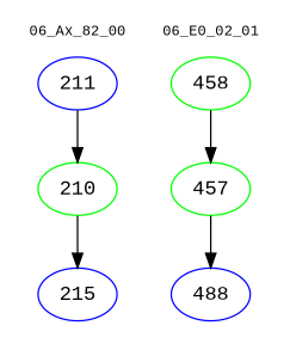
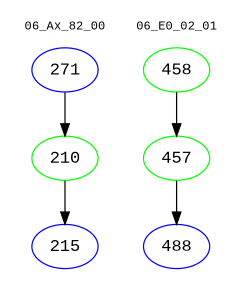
  digraph {
    fontname="Liberation Mono"
    node [color=blue fontname="Liberation Mono"]
    edge [color=black fontname="Liberation Mono"]
-   n1 [label=211]
+   n1 [label=271]
    n2 [color=green label=210]
    n3 [label=215]
    n4 [color=green label=458]
    n5 [color=green label=457]
    n6 [label=488]
    subgraph cluster_1 {
      color=white
      fontsize=10
      label="06_Ax_82_00"
      n1
      n2
      n3
    }
    subgraph cluster_2 {
      color=white
      fontsize=10
      label="06_E0_02_01"
      n4
      n5
      n6
    }
    n1 -> n2
    n2 -> n3
    n4 -> n5
    n5 -> n6
  }
